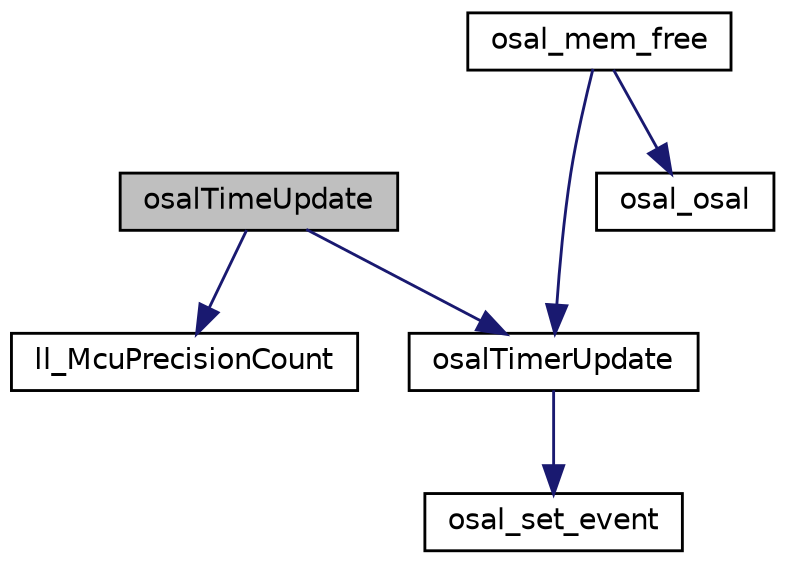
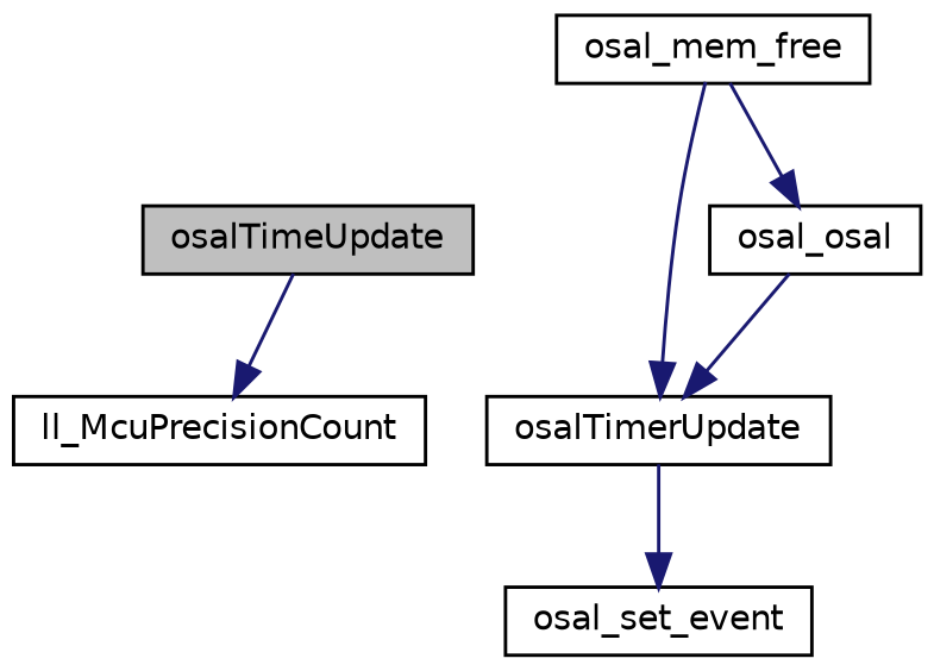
  digraph {
    rankdir=TB
    node [color=black fillcolor=white fontname=Helvetica fontsize=10 shape=record style=filled]
    edge [color=midnightblue fontname=Helvetica fontsize=10 labelfontname=Helvetica labelfontsize=10 style=solid]
    n1 [fillcolor=grey75 fontcolor=black height=0.2 label=osalTimeUpdate width=0.4]
    n2 [height=0.2 label=ll_McuPrecisionCount width=0.4]
    n3 [height=0.2 label=osalTimerUpdate width=0.4]
    n4 [height=0.2 label=osal_set_event width=0.4]
    n5 [height=0.2 label=osal_mem_free width=0.4]
    n6 [height=0.2 label=osal_osal width=0.4]
    n1 -> n2
-   n1 -> n3
+   n6 -> n3
    n3 -> n4
    n5 -> n3
    n5 -> n6
  }
